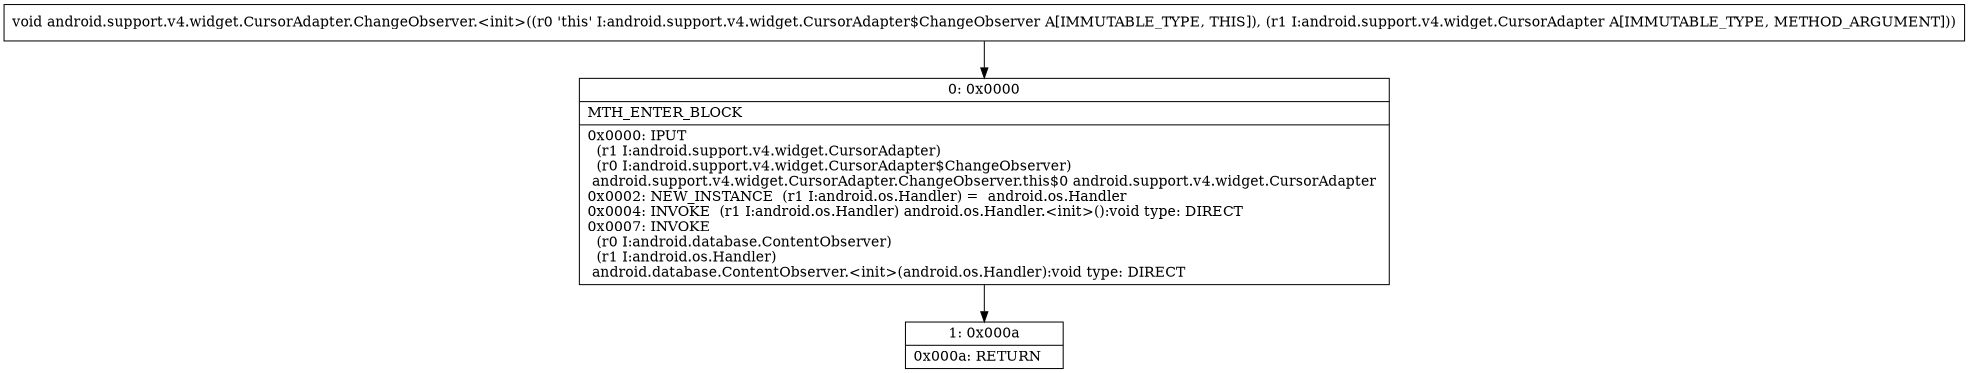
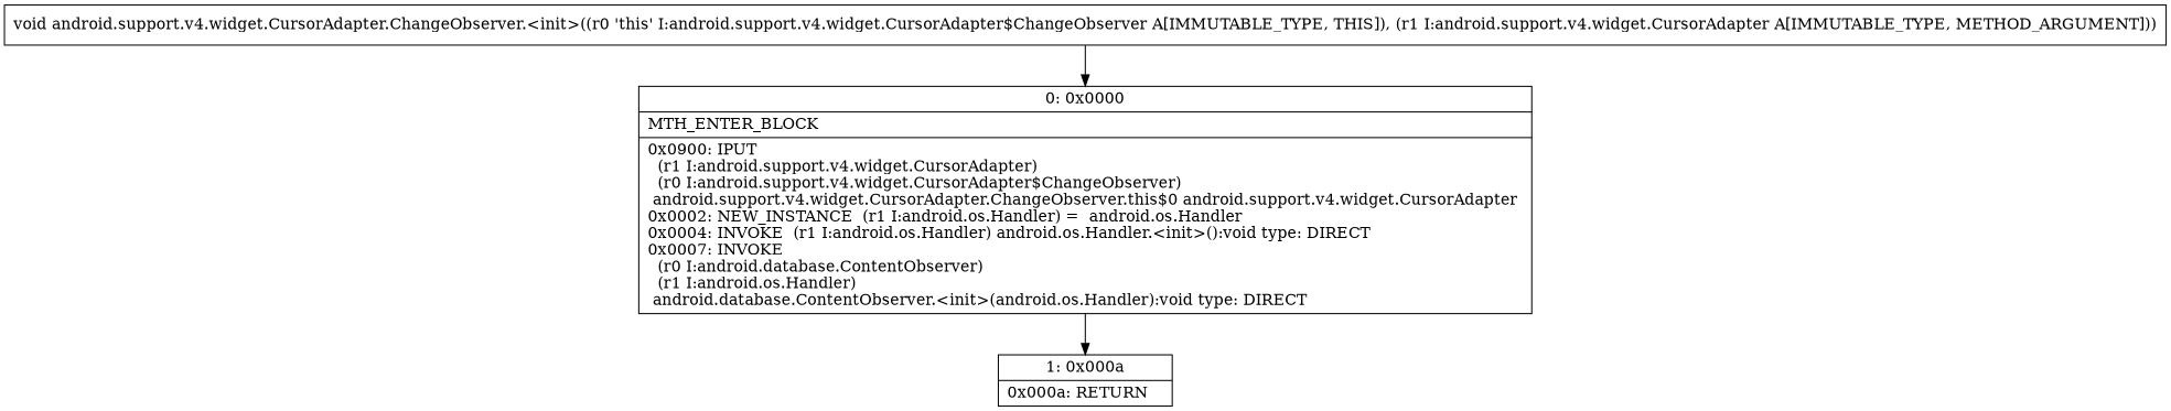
  digraph {
    node [shape=record]
-   n1 [label="{0\:\ 0x0000|MTH_ENTER_BLOCK\l|0x0000: IPUT  \l  (r1 I:android.support.v4.widget.CursorAdapter)\l  (r0 I:android.support.v4.widget.CursorAdapter$ChangeObserver)\l android.support.v4.widget.CursorAdapter.ChangeObserver.this$0 android.support.v4.widget.CursorAdapter \l0x0002: NEW_INSTANCE  (r1 I:android.os.Handler) =  android.os.Handler \l0x0004: INVOKE  (r1 I:android.os.Handler) android.os.Handler.\<init\>():void type: DIRECT \l0x0007: INVOKE  \l  (r0 I:android.database.ContentObserver)\l  (r1 I:android.os.Handler)\l android.database.ContentObserver.\<init\>(android.os.Handler):void type: DIRECT \l}"]
+   n1 [label="{0\:\ 0x0000|MTH_ENTER_BLOCK\l|0x0900: IPUT  \l  (r1 I:android.support.v4.widget.CursorAdapter)\l  (r0 I:android.support.v4.widget.CursorAdapter$ChangeObserver)\l android.support.v4.widget.CursorAdapter.ChangeObserver.this$0 android.support.v4.widget.CursorAdapter \l0x0002: NEW_INSTANCE  (r1 I:android.os.Handler) =  android.os.Handler \l0x0004: INVOKE  (r1 I:android.os.Handler) android.os.Handler.\<init\>():void type: DIRECT \l0x0007: INVOKE  \l  (r0 I:android.database.ContentObserver)\l  (r1 I:android.os.Handler)\l android.database.ContentObserver.\<init\>(android.os.Handler):void type: DIRECT \l}"]
    n2 [label="{1\:\ 0x000a|0x000a: RETURN   \l}"]
    n3 [label="{void android.support.v4.widget.CursorAdapter.ChangeObserver.\<init\>((r0 'this' I:android.support.v4.widget.CursorAdapter$ChangeObserver A[IMMUTABLE_TYPE, THIS]), (r1 I:android.support.v4.widget.CursorAdapter A[IMMUTABLE_TYPE, METHOD_ARGUMENT])) }"]
    n1 -> n2
    n3 -> n1
  }
